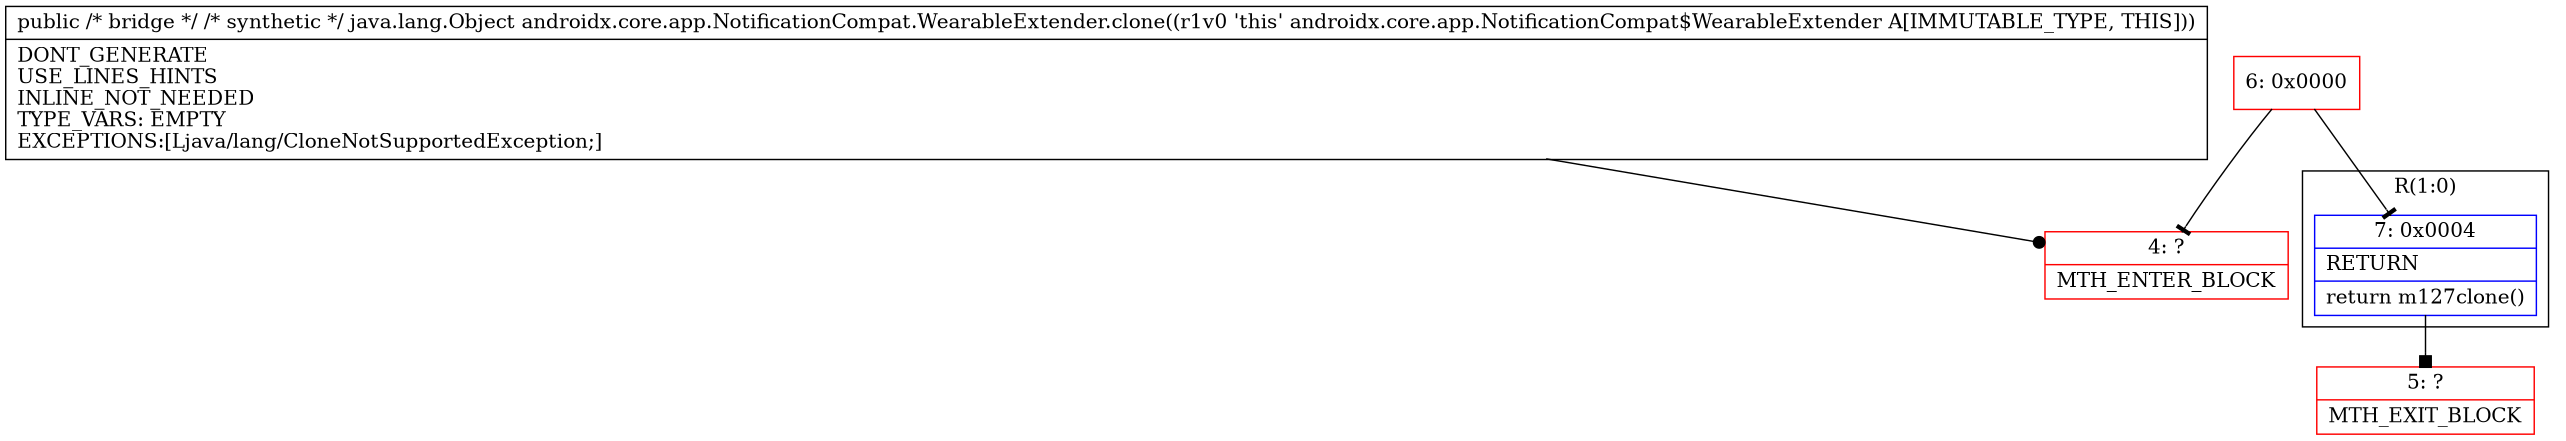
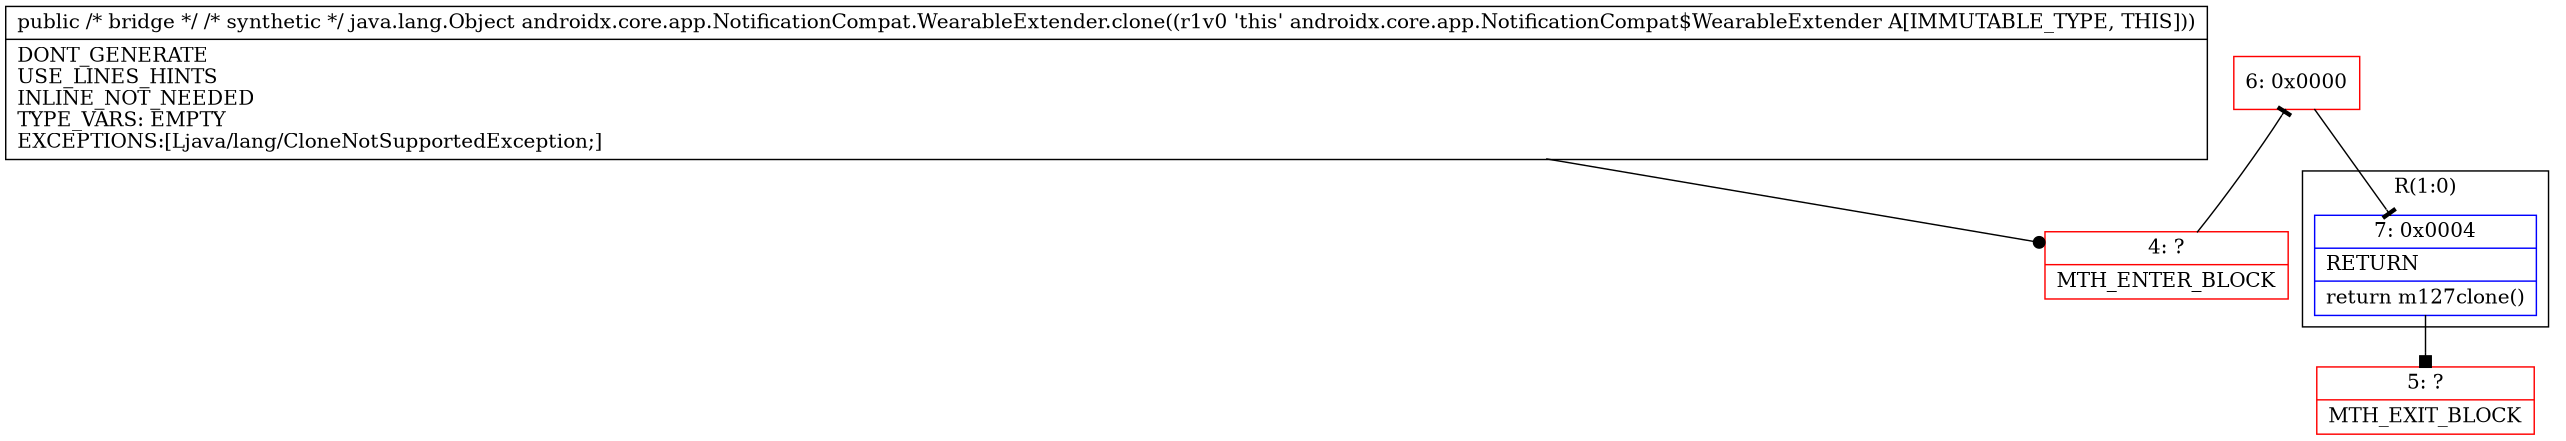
  digraph {
    node [color=red shape=record]
    edge [arrowhead=tee]
    n1 [color=blue label="{7\:\ 0x0004|RETURN\l|return m127clone()\l}"]
    n2 [label="{5\:\ ?|MTH_EXIT_BLOCK\l}"]
    n3 [label="{4\:\ ?|MTH_ENTER_BLOCK\l}"]
    n4 [label="{6\:\ 0x0000}"]
    n5 [label="{public \/* bridge *\/ \/* synthetic *\/ java.lang.Object androidx.core.app.NotificationCompat.WearableExtender.clone((r1v0 'this' androidx.core.app.NotificationCompat$WearableExtender A[IMMUTABLE_TYPE, THIS]))  | DONT_GENERATE\lUSE_LINES_HINTS\lINLINE_NOT_NEEDED\lTYPE_VARS: EMPTY\lEXCEPTIONS:[Ljava\/lang\/CloneNotSupportedException;]\l}" color=""]
    subgraph cluster_1 {
      label="R(1:0)"
      n1
    }
    n1 -> n2 [arrowhead=box]
-   n4 -> n3
+   n3 -> n4
    n4 -> n1
    n5 -> n3 [arrowhead=dot]
  }
